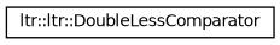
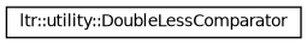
  digraph {
    rankdir=LR
-   n1 [color=black fillcolor=white fontname=Helvetica fontsize=10 height=0.2 label="ltr::ltr::DoubleLessComparator" shape=record style=filled width=0.4]
+   n1 [color=black fillcolor=white fontname=Helvetica fontsize=10 height=0.2 label="ltr::utility::DoubleLessComparator" shape=record style=filled width=0.4]
  }
